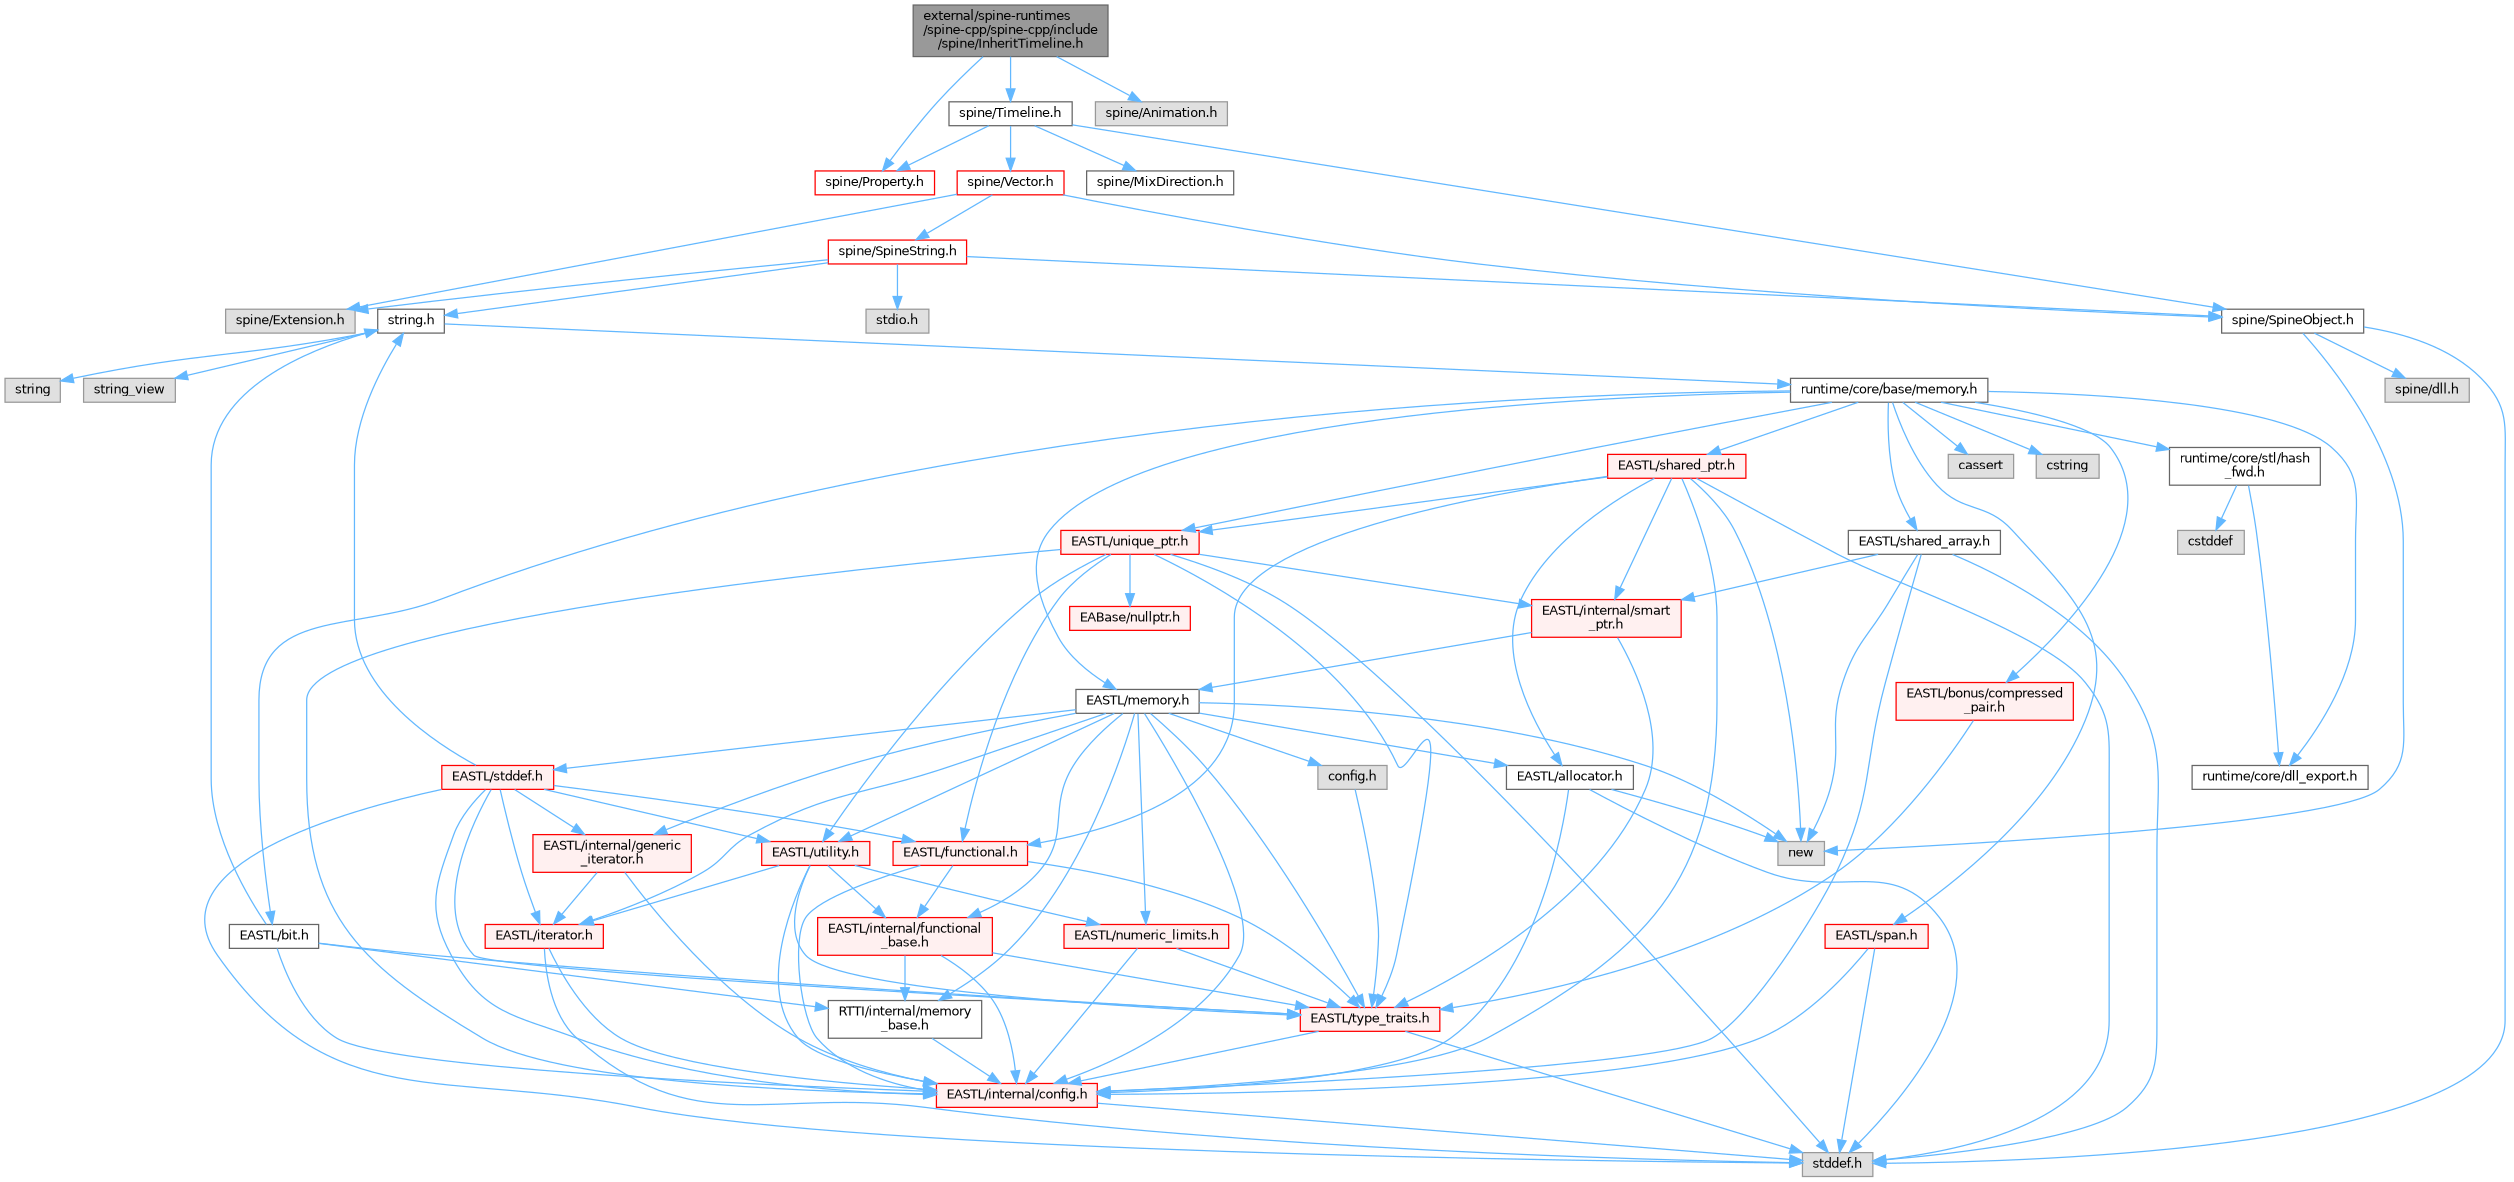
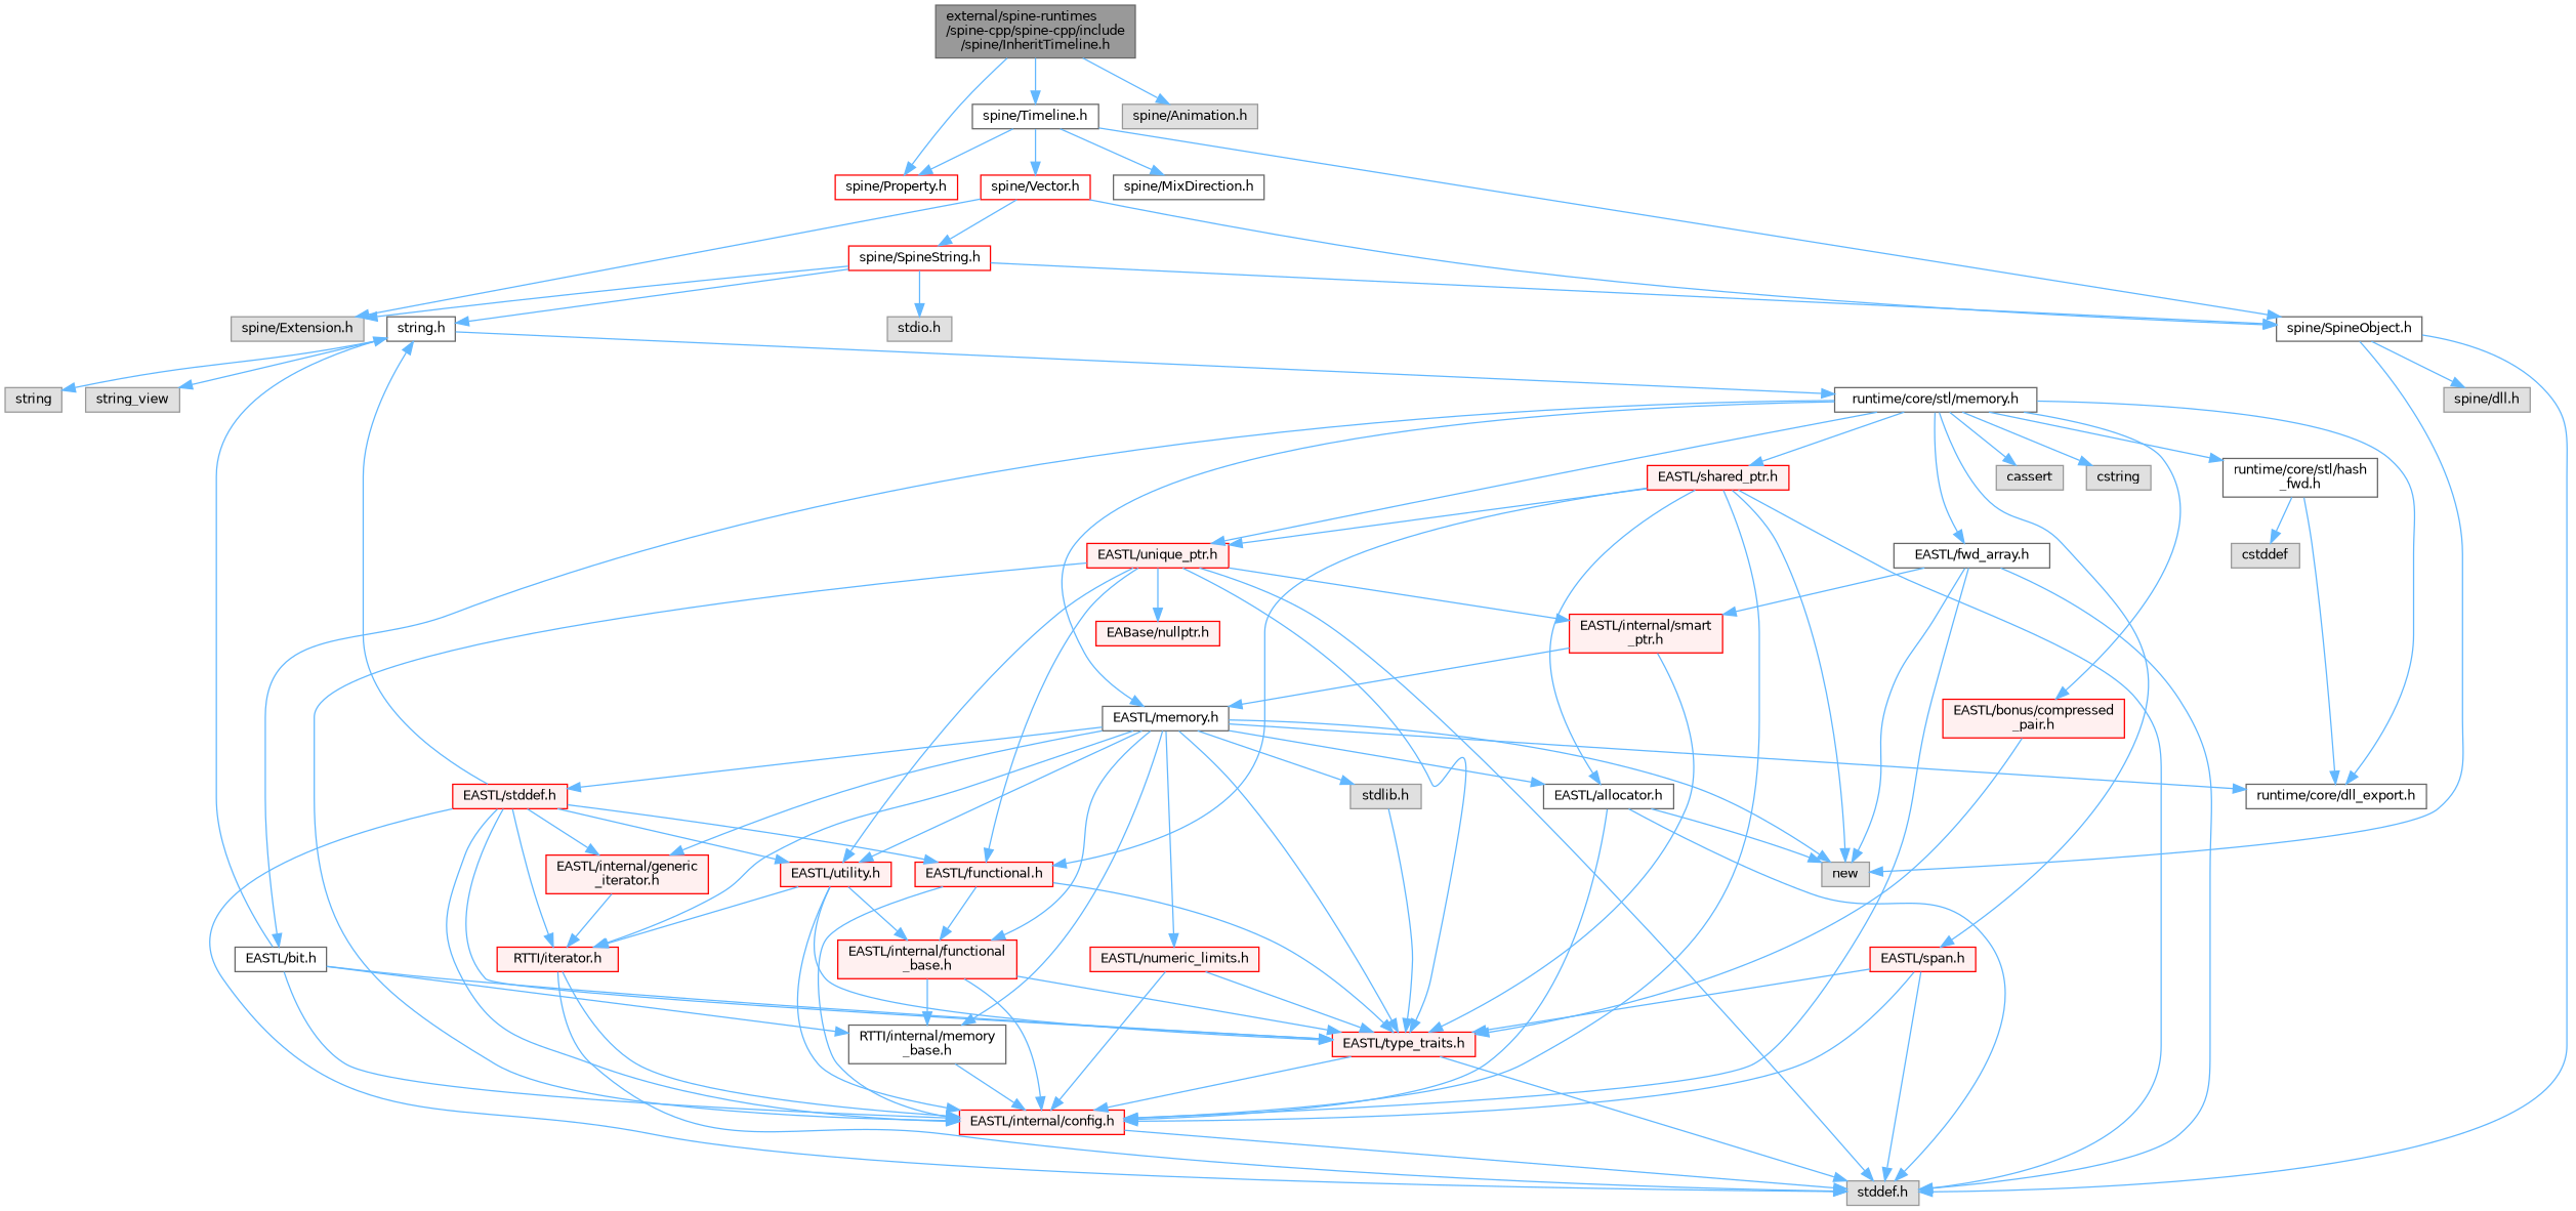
  digraph {
    node [color=red fillcolor=white fontname=Helvetica fontsize=10 shape=box style=filled]
    edge [color=steelblue1 fontname=Helvetica fontsize=10 labelfontname=Helvetica labelfontsize=10 style=solid]
    n1 [color=gray40 fillcolor=grey60 fontcolor=black height=0.2 label="external/spine-runtimes\l/spine-cpp/spine-cpp/include\l/spine/InheritTimeline.h" width=0.4]
    n2 [color=grey40 height=0.2 label="spine/Timeline.h" width=0.4]
    n3 [height=0.2 label="spine/Property.h" width=0.4]
    n4 [color=grey60 fillcolor="#E0E0E0" height=0.2 label="spine/Animation.h" width=0.4]
    n5 [height=0.2 label="spine/Vector.h" width=0.4]
    n6 [color=grey40 height=0.2 label="spine/SpineObject.h" width=0.4]
    n7 [color=grey40 height=0.2 label="spine/MixDirection.h" width=0.4]
    n8 [color=grey60 fillcolor="#E0E0E0" height=0.2 label="spine/Extension.h" width=0.4]
    n9 [height=0.2 label="spine/SpineString.h" width=0.4]
    n10 [color=grey60 fillcolor="#E0E0E0" height=0.2 label="spine/dll.h" width=0.4]
    n11 [color=grey60 fillcolor="#E0E0E0" height=0.2 label=new width=0.4]
    n12 [color=grey60 fillcolor="#E0E0E0" height=0.2 label="stddef.h" width=0.4]
    n13 [color=grey40 height=0.2 label="string.h" width=0.4]
    n14 [color=grey60 fillcolor="#E0E0E0" height=0.2 label="stdio.h" width=0.4]
    n15 [color=grey60 fillcolor="#E0E0E0" height=0.2 label=string width=0.4]
    n16 [color=grey60 fillcolor="#E0E0E0" height=0.2 label=string_view width=0.4]
-   n17 [color=grey40 height=0.2 label="runtime/core/base/memory.h" width=0.4]
+   n17 [color=grey40 height=0.2 label="runtime/core/stl/memory.h" width=0.4]
    n18 [color=grey60 fillcolor="#E0E0E0" height=0.2 label=cassert width=0.4]
    n19 [color=grey60 fillcolor="#E0E0E0" height=0.2 label=cstring width=0.4]
    n20 [color=grey40 height=0.2 label="EASTL/bit.h" width=0.4]
    n21 [color=grey40 height=0.2 label="EASTL/memory.h" width=0.4]
-   n22 [color=grey40 height=0.2 label="EASTL/shared_array.h" width=0.4]
+   n22 [color=grey40 height=0.2 label="EASTL/fwd_array.h" width=0.4]
    n23 [fillcolor="#FFF0F0" height=0.2 label="EASTL/unique_ptr.h" width=0.4]
    n24 [fillcolor="#FFF0F0" height=0.2 label="EASTL/bonus/compressed\l_pair.h" width=0.4]
    n25 [fillcolor="#FFF0F0" height=0.2 label="EASTL/shared_ptr.h" width=0.4]
    n26 [fillcolor="#FFF0F0" height=0.2 label="EASTL/span.h" width=0.4]
    n27 [color=grey40 height=0.2 label="runtime/core/dll_export.h" width=0.4]
    n28 [color=grey40 height=0.2 label="runtime/core/stl/hash\l_fwd.h" width=0.4]
    n29 [color=grey60 fillcolor="#E0E0E0" height=0.2 label=cstddef width=0.4]
    n30 [fillcolor="#FFF0F0" height=0.2 label="EASTL/internal/config.h" width=0.4]
    n31 [color=grey40 height=0.2 label="RTTI/internal/memory\l_base.h" width=0.4]
    n32 [fillcolor="#FFF0F0" height=0.2 label="EASTL/type_traits.h" width=0.4]
    n33 [fillcolor="#FFF0F0" height=0.2 label="EASTL/internal/generic\l_iterator.h" width=0.4]
-   n34 [fillcolor="#FFF0F0" height=0.2 label="EASTL/iterator.h" width=0.4]
+   n34 [fillcolor="#FFF0F0" height=0.2 label="RTTI/iterator.h" width=0.4]
    n35 [fillcolor="#FFF0F0" height=0.2 label="EASTL/internal/functional\l_base.h" width=0.4]
    n36 [fillcolor="#FFF0F0" height=0.2 label="EASTL/stddef.h" width=0.4]
    n37 [fillcolor="#FFF0F0" height=0.2 label="EASTL/utility.h" width=0.4]
    n38 [fillcolor="#FFF0F0" height=0.2 label="EASTL/numeric_limits.h" width=0.4]
    n39 [color=grey40 height=0.2 label="EASTL/allocator.h" width=0.4]
-   n40 [color=grey60 fillcolor="#E0E0E0" height=0.2 label="config.h" width=0.4]
+   n40 [color=grey60 fillcolor="#E0E0E0" height=0.2 label="stdlib.h" width=0.4]
    n41 [fillcolor="#FFF0F0" height=0.2 label="EASTL/internal/smart\l_ptr.h" width=0.4]
    n42 [fillcolor="#FFF0F0" height=0.2 label="EASTL/functional.h" width=0.4]
    n43 [fillcolor="#FFF0F0" height=0.2 label="EABase/nullptr.h" width=0.4]
    n1 -> n2
    n1 -> n3
    n1 -> n4
    n2 -> n3
    n2 -> n5
    n2 -> n6
    n2 -> n7
    n5 -> n6
    n5 -> n8
    n5 -> n9
    n6 -> n10
    n6 -> n11
    n6 -> n12
    n9 -> n6
    n9 -> n8
    n9 -> n13
    n9 -> n14
    n13 -> n15
    n13 -> n16
    n13 -> n17
    n17 -> n18
    n17 -> n19
    n17 -> n20
    n17 -> n21
    n17 -> n22
    n17 -> n23
    n17 -> n24
    n17 -> n25
    n17 -> n26
    n17 -> n27
    n17 -> n28
    n20 -> n13
    n20 -> n30
    n20 -> n31
    n20 -> n32
    n21 -> n11
-   n21 -> n30
+   n21 -> n27
    n21 -> n31
    n21 -> n32
    n21 -> n33
    n21 -> n34
    n21 -> n35
    n21 -> n36
    n21 -> n37
    n21 -> n38
    n21 -> n39
    n21 -> n40
    n22 -> n11
    n22 -> n12
    n22 -> n30
    n22 -> n41
    n23 -> n12
    n23 -> n30
    n23 -> n32
    n23 -> n37
    n23 -> n41
    n23 -> n42
    n23 -> n43
    n24 -> n32
    n25 -> n11
    n25 -> n12
    n25 -> n23
    n25 -> n30
    n25 -> n39
-   n25 -> n41
    n25 -> n42
    n26 -> n12
    n26 -> n30
+   n26 -> n32
    n28 -> n27
    n28 -> n29
    n30 -> n12
    n31 -> n30
    n32 -> n12
    n32 -> n30
-   n33 -> n30
    n33 -> n34
    n34 -> n12
    n34 -> n30
    n35 -> n30
    n35 -> n31
    n35 -> n32
    n36 -> n12
    n36 -> n13
    n36 -> n30
    n36 -> n32
    n36 -> n33
    n36 -> n34
    n36 -> n37
    n36 -> n42
    n37 -> n30
    n37 -> n32
    n37 -> n34
    n37 -> n35
-   n37 -> n38
    n38 -> n30
    n38 -> n32
    n39 -> n11
    n39 -> n12
    n39 -> n30
    n40 -> n32
    n41 -> n21
    n41 -> n32
    n42 -> n30
    n42 -> n32
    n42 -> n35
  }
